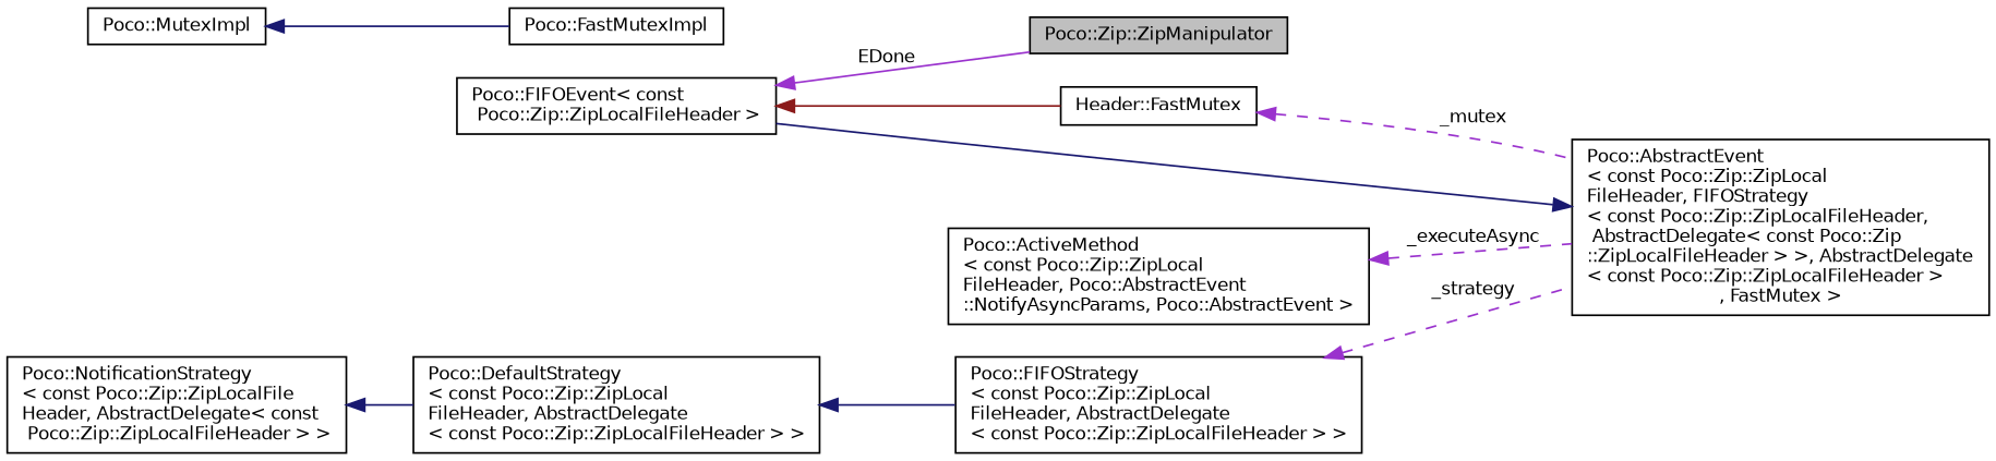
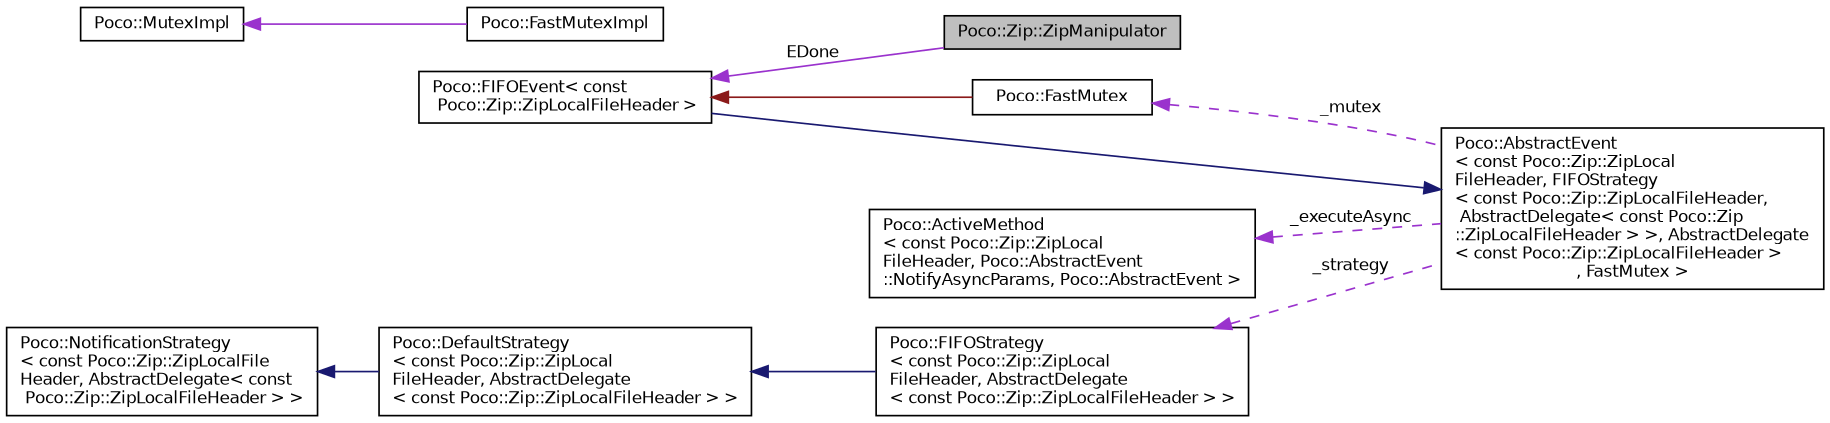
  digraph {
    rankdir=LR
    node [color=black fillcolor=white fontname=Helvetica fontsize=10 shape=record style=filled]
    edge [color=darkorchid3 dir=back fontname=Helvetica fontsize=10 labelfontname=Helvetica labelfontsize=10 style=solid]
    n1 [fillcolor=grey75 fontcolor=black height=0.2 label="Poco::Zip::ZipManipulator" width=0.4]
    n2 [height=0.2 label="Poco::FIFOEvent\< const\l Poco::Zip::ZipLocalFileHeader \>" width=0.4]
-   n3 [height=0.2 label="Header::FastMutex" width=0.4]
+   n3 [height=0.2 label="Poco::FastMutex" width=0.4]
    n4 [height=0.2 label="Poco::AbstractEvent\l\< const Poco::Zip::ZipLocal\lFileHeader, FIFOStrategy\l\< const Poco::Zip::ZipLocalFileHeader,\l AbstractDelegate\< const Poco::Zip\l::ZipLocalFileHeader \> \>, AbstractDelegate\l\< const Poco::Zip::ZipLocalFileHeader \>\l, FastMutex \>" width=0.4]
    n5 [height=0.2 label="Poco::ActiveMethod\l\< const Poco::Zip::ZipLocal\lFileHeader, Poco::AbstractEvent\l::NotifyAsyncParams, Poco::AbstractEvent \>" width=0.4]
    n6 [height=0.2 label="Poco::FIFOStrategy\l\< const Poco::Zip::ZipLocal\lFileHeader, AbstractDelegate\l\< const Poco::Zip::ZipLocalFileHeader \> \>" width=0.4]
    n7 [height=0.2 label="Poco::DefaultStrategy\l\< const Poco::Zip::ZipLocal\lFileHeader, AbstractDelegate\l\< const Poco::Zip::ZipLocalFileHeader \> \>" width=0.4]
    n8 [height=0.2 label="Poco::NotificationStrategy\l\< const Poco::Zip::ZipLocalFile\lHeader, AbstractDelegate\< const\l Poco::Zip::ZipLocalFileHeader \> \>" width=0.4]
    n9 [height=0.2 label="Poco::FastMutexImpl" width=0.4]
    n10 [height=0.2 label="Poco::MutexImpl" width=0.4]
    n2 -> n1 [label=" EDone"]
    n2 -> n3 [color=firebrick4]
    n3 -> n4 [label=" _mutex" style=dashed]
    n4 -> n2 [color=midnightblue]
    n5 -> n4 [label=" _executeAsync" style=dashed]
    n6 -> n4 [label=" _strategy" style=dashed]
    n7 -> n6 [color=midnightblue]
    n8 -> n7 [color=midnightblue]
-   n10 -> n9 [color=midnightblue]
+   n10 -> n9
  }
